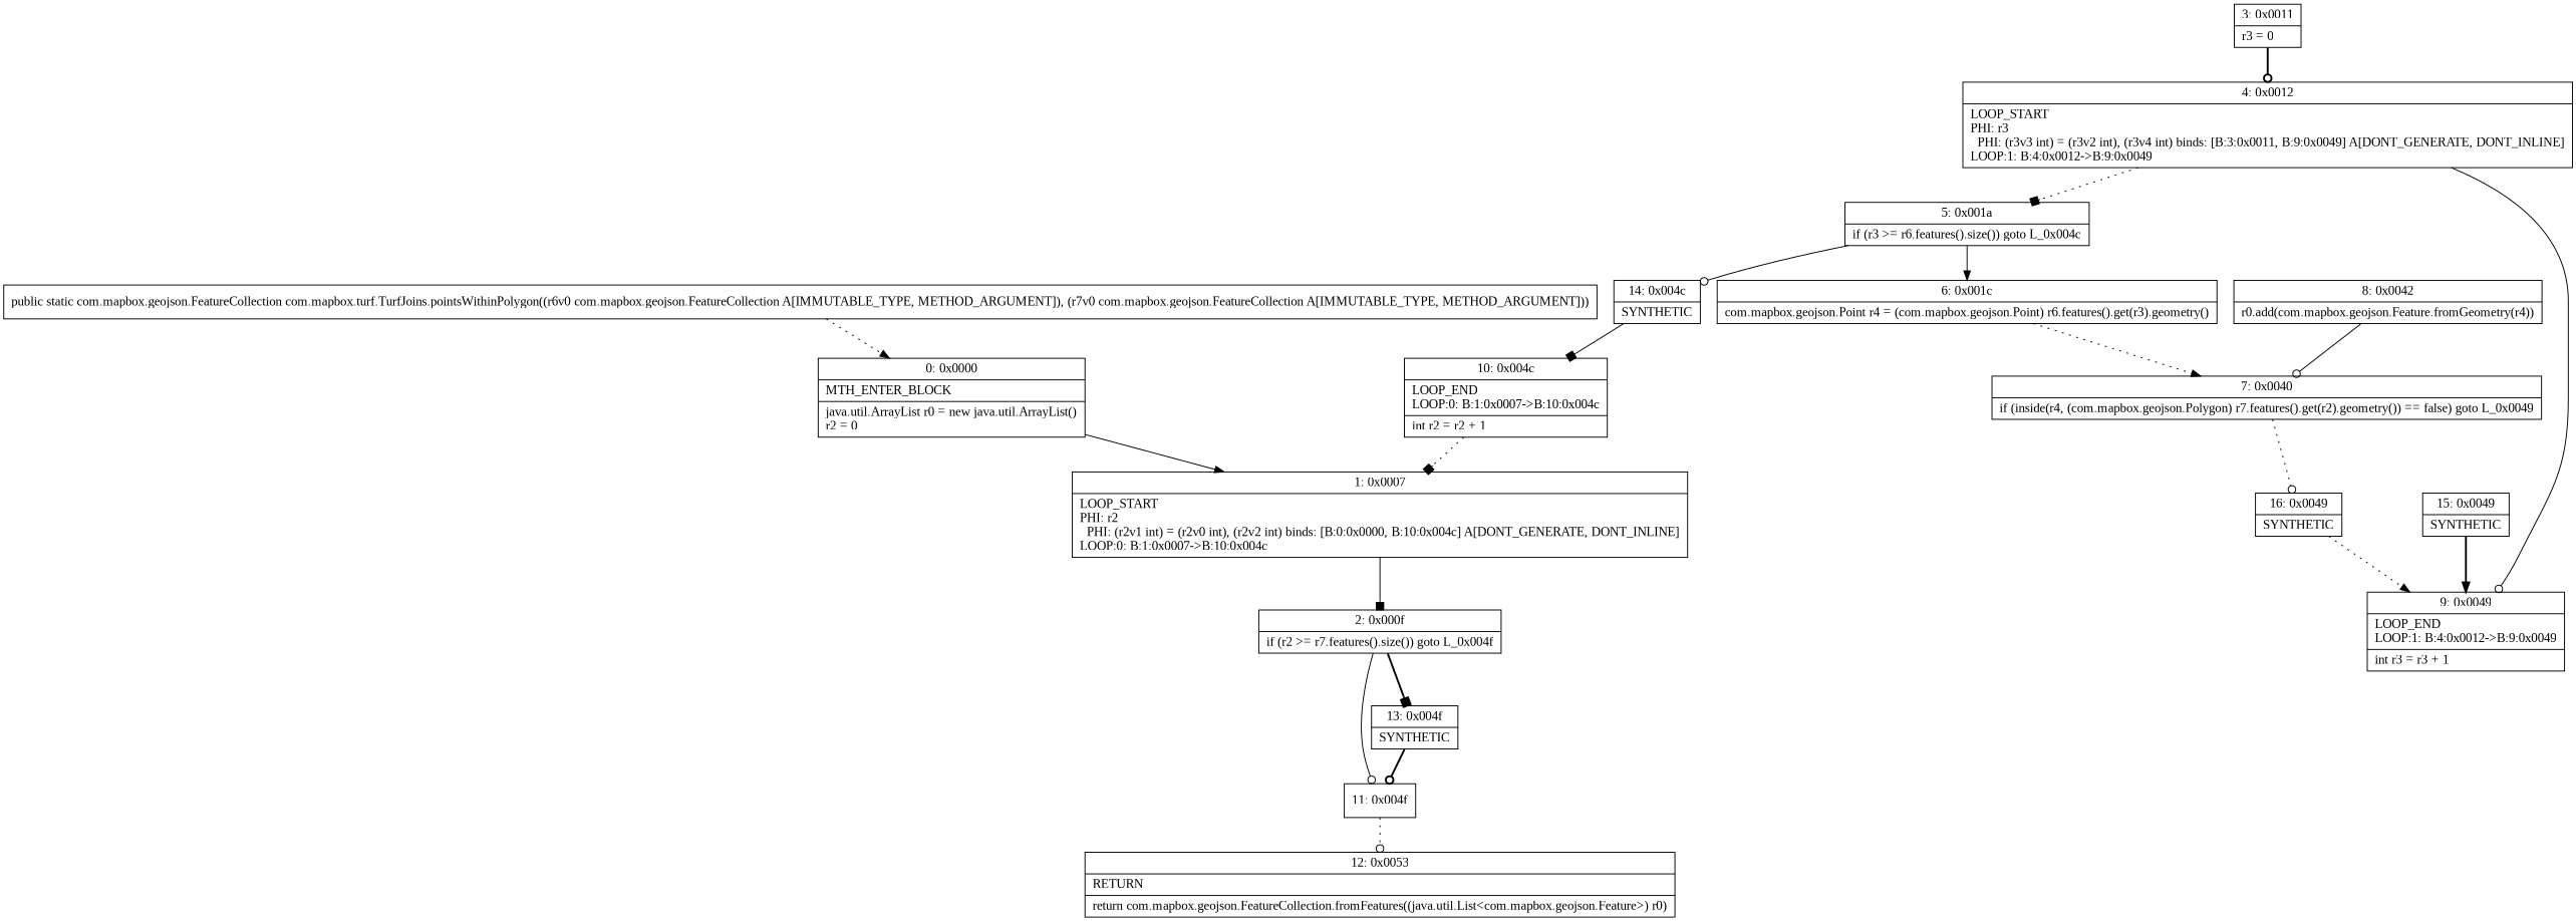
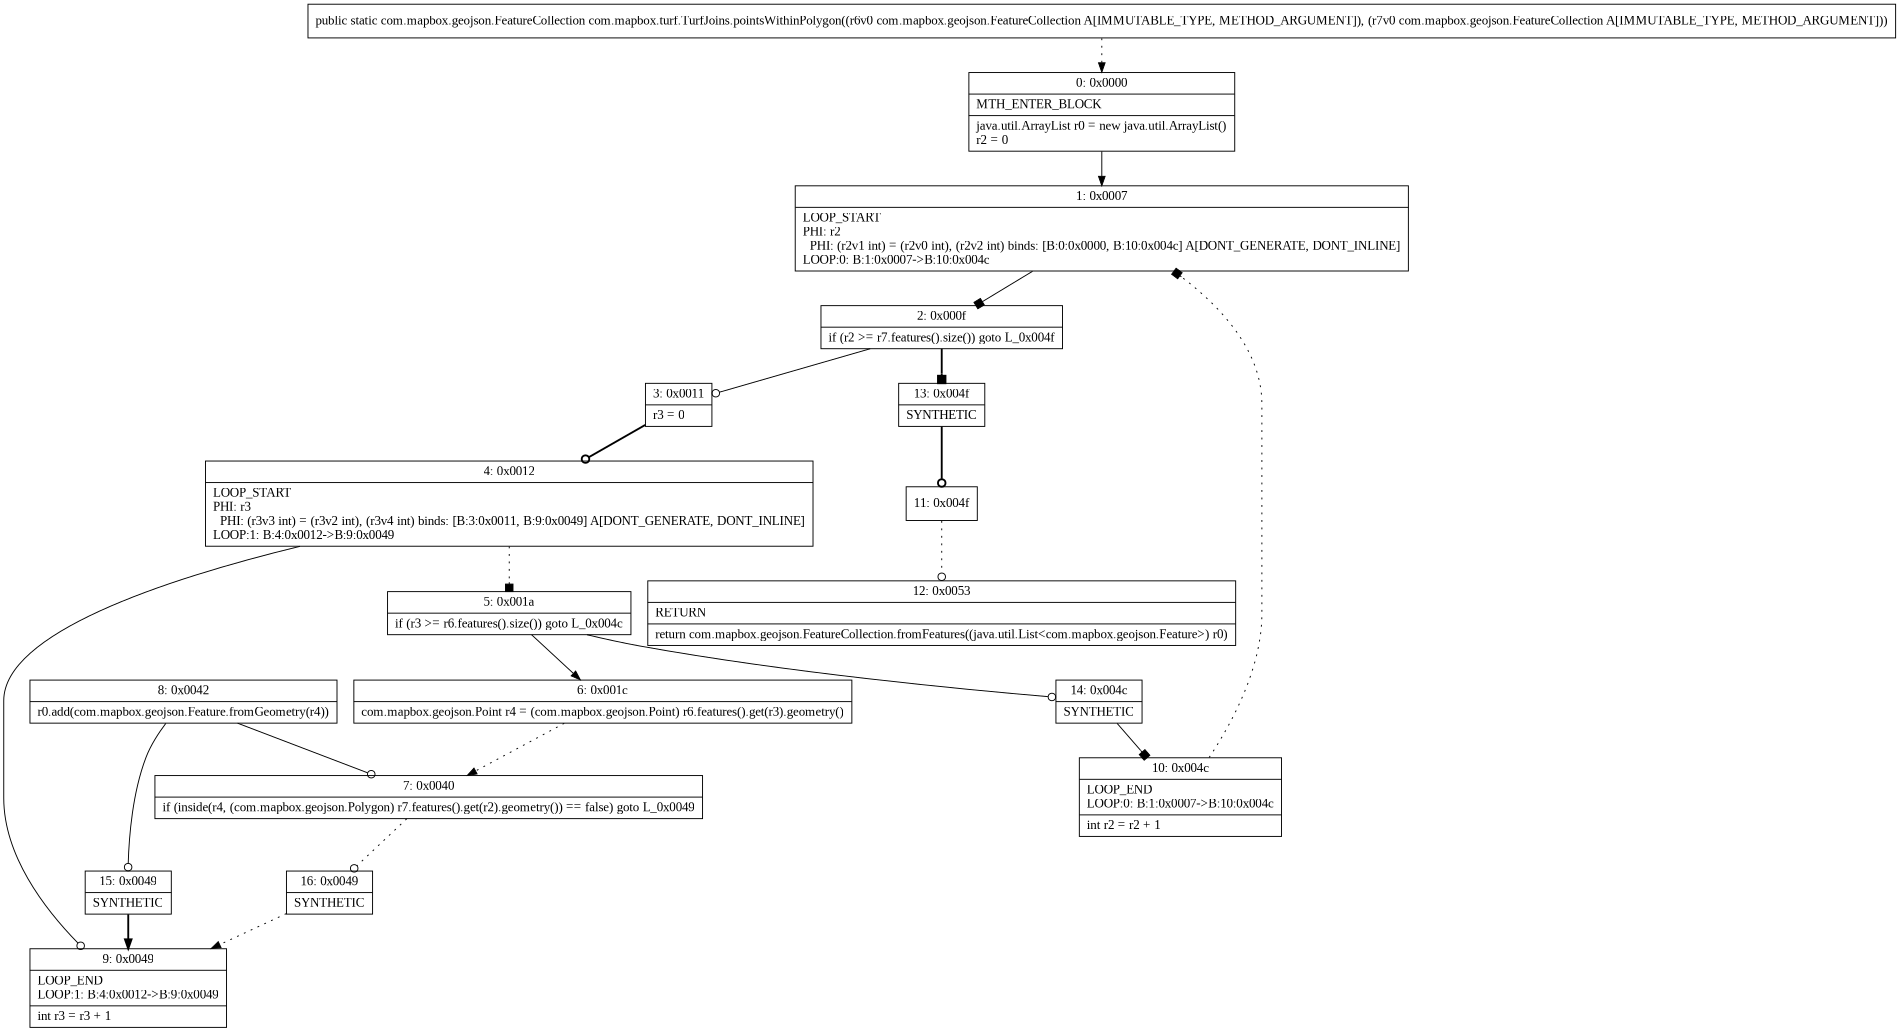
  digraph {
    fontname="Liberation Serif"
    node [fontname="Liberation Serif" shape=record]
    edge [arrowhead=odot fontname="Liberation Serif" style=solid]
    n1 [label="{0\:\ 0x0000|MTH_ENTER_BLOCK\l|java.util.ArrayList r0 = new java.util.ArrayList()\lr2 = 0\l}"]
    n2 [label="{1\:\ 0x0007|LOOP_START\lPHI: r2 \l  PHI: (r2v1 int) = (r2v0 int), (r2v2 int) binds: [B:0:0x0000, B:10:0x004c] A[DONT_GENERATE, DONT_INLINE]\lLOOP:0: B:1:0x0007\-\>B:10:0x004c\l}"]
    n3 [label="{2\:\ 0x000f|if (r2 \>= r7.features().size()) goto L_0x004f\l}"]
    n4 [label="{3\:\ 0x0011|r3 = 0\l}"]
    n5 [label="{13\:\ 0x004f|SYNTHETIC\l}"]
    n6 [label="{4\:\ 0x0012|LOOP_START\lPHI: r3 \l  PHI: (r3v3 int) = (r3v2 int), (r3v4 int) binds: [B:3:0x0011, B:9:0x0049] A[DONT_GENERATE, DONT_INLINE]\lLOOP:1: B:4:0x0012\-\>B:9:0x0049\l}"]
    n7 [label="{11\:\ 0x004f}"]
    n8 [label="{5\:\ 0x001a|if (r3 \>= r6.features().size()) goto L_0x004c\l}"]
    n9 [label="{9\:\ 0x0049|LOOP_END\lLOOP:1: B:4:0x0012\-\>B:9:0x0049\l|int r3 = r3 + 1\l}"]
    n10 [label="{6\:\ 0x001c|com.mapbox.geojson.Point r4 = (com.mapbox.geojson.Point) r6.features().get(r3).geometry()\l}"]
    n11 [label="{14\:\ 0x004c|SYNTHETIC\l}"]
    n12 [label="{7\:\ 0x0040|if (inside(r4, (com.mapbox.geojson.Polygon) r7.features().get(r2).geometry()) == false) goto L_0x0049\l}"]
    n13 [label="{10\:\ 0x004c|LOOP_END\lLOOP:0: B:1:0x0007\-\>B:10:0x004c\l|int r2 = r2 + 1\l}"]
    n14 [label="{16\:\ 0x0049|SYNTHETIC\l}"]
    n15 [label="{8\:\ 0x0042|r0.add(com.mapbox.geojson.Feature.fromGeometry(r4))\l}"]
    n16 [label="{15\:\ 0x0049|SYNTHETIC\l}"]
    n17 [label="{12\:\ 0x0053|RETURN\l|return com.mapbox.geojson.FeatureCollection.fromFeatures((java.util.List\<com.mapbox.geojson.Feature\>) r0)\l}"]
    n18 [label="{public static com.mapbox.geojson.FeatureCollection com.mapbox.turf.TurfJoins.pointsWithinPolygon((r6v0 com.mapbox.geojson.FeatureCollection A[IMMUTABLE_TYPE, METHOD_ARGUMENT]), (r7v0 com.mapbox.geojson.FeatureCollection A[IMMUTABLE_TYPE, METHOD_ARGUMENT])) }"]
    n1 -> n2 [arrowhead=normal]
    n2 -> n3 [arrowhead=box]
-   n3 -> n7
+   n3 -> n4
    n3 -> n5 [arrowhead=box style=bold]
    n4 -> n6 [style=bold]
    n5 -> n7 [style=bold]
    n6 -> n8 [arrowhead=box style=dotted]
    n6 -> n9
    n7 -> n17 [style=dotted]
    n8 -> n10 [arrowhead=normal]
    n8 -> n11
    n10 -> n12 [arrowhead=normal style=dotted]
    n11 -> n13 [arrowhead=box]
    n12 -> n14 [style=dotted]
    n13 -> n2 [arrowhead=box style=dotted]
    n14 -> n9 [arrowhead=normal style=dotted]
    n15 -> n12
+   n15 -> n16
    n16 -> n9 [arrowhead=normal style=bold]
    n18 -> n1 [arrowhead=normal style=dotted]
  }
